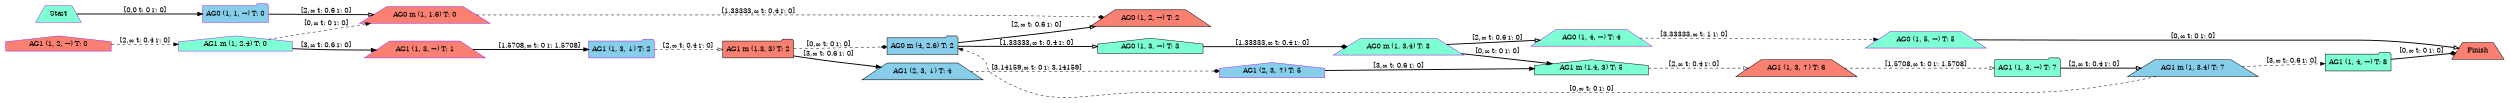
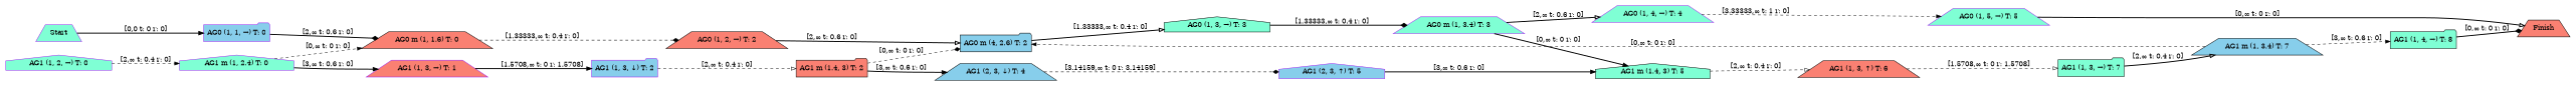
  digraph {
    rankdir=LR
    node [agent_id=1 color=purple fillcolor=aquamarine isMarker=0 loc1=10 loc2=-1 shape=trapezium style=filled]
    edge [arrowhead=normal dst_agent_id=1 src_agent_id=1 style=bold]
    n1 [agent_id=-3 label=Start loc1=-3 loc2=-3]
    n2 [agent_id=0 fillcolor=skyblue label="AG0 (1, 1, &#8594;) T: 0" loc1=8 shape=folder]
-   n3 [agent_id=0 fillcolor=salmon isMarker=1 label="AG0 m (1, 1.6) T: 0" loc1=9 loc2=8]
-   n4 [fillcolor=salmon label="AG1 (1, 2, &#8594;) T: 0" loc1=9 shape=house]
+   n3 [agent_id=0 color=black fillcolor=salmon isMarker=1 label="AG0 m (1, 1.6) T: 0" loc1=9 loc2=8]
+   n4 [label="AG1 (1, 2, &#8594;) T: 0" loc1=9 shape=house]
    n5 [isMarker=1 label="AG1 m (1, 2.4) T: 0" loc1=9 loc2=10 shape=house]
    n6 [agent_id=-4 color=black fillcolor=salmon label=Finish loc1=-4 loc2=-4]
    n7 [agent_id=0 color=black fillcolor=salmon label="AG0 (1, 2, &#8594;) T: 2" loc1=9]
    n8 [agent_id=0 color=black fillcolor=skyblue isMarker=1 label="AG0 m (4, 2.6) T: 2" loc2=9 shape=folder]
    n9 [agent_id=0 color=black label="AG0 (1, 3, &#8594;) T: 3" shape=house]
    n10 [agent_id=0 isMarker=1 label="AG0 m (1, 3.4) T: 3" loc2=11]
    n11 [agent_id=0 label="AG0 (1, 4, &#8594;) T: 4" loc1=11]
    n12 [color=black isMarker=1 label="AG1 m (1.4, 3) T: 5" loc2=17 shape=house]
    n13 [agent_id=0 label="AG0 (1, 5, &#8594;) T: 5" loc1=12]
    n14 [color=black fillcolor=salmon label="AG1 (1, 3, &#8593;) T: 6"]
    n15 [fillcolor=salmon label="AG1 (1, 3, &#8594;) T: 1"]
    n16 [fillcolor=skyblue label="AG1 (1, 3, &#8595;) T: 2" shape=folder]
-   n17 [color=black fillcolor=salmon isMarker=1 label="AG1 m (1.3, 3) T: 2" loc2=17 shape=folder]
+   n17 [color=black fillcolor=salmon isMarker=1 label="AG1 m (1.4, 3) T: 2" loc2=17 shape=folder]
    n18 [color=black fillcolor=skyblue label="AG1 (2, 3, &#8595;) T: 4" loc1=17]
    n19 [fillcolor=skyblue label="AG1 (2, 3, &#8593;) T: 5" loc1=17 shape=house]
    n20 [color=black label="AG1 (1, 3, &#8594;) T: 7" shape=folder]
    n21 [color=black fillcolor=skyblue isMarker=1 label="AG1 m (1, 3.4) T: 7" loc2=11]
    n22 [color=black label="AG1 (1, 4, &#8594;) T: 8" loc1=11 shape=folder]
    n1 -> n2 [dst_agent_id=0 label="[0,0 t: 0 r: 0]" src_agent_id=-3]
-   n2 -> n3 [arrowhead=onormal dst_agent_id=0 label="[2,&#8734; t: 0.6 r: 0]" src_agent_id=0]
+   n2 -> n3 [arrowhead=diamond dst_agent_id=0 label="[2,&#8734; t: 0.6 r: 0]" src_agent_id=0]
    n3 -> n7 [arrowhead=diamond dst_agent_id=0 label="[1.33333,&#8734; t: 0.4 r: 0]" src_agent_id=0 style=dashed]
    n4 -> n5 [label="[2,&#8734; t: 0.4 r: 0]" style=dashed]
    n5 -> n3 [dst_agent_id=0 label="[0,&#8734; t: 0 r: 0]" style=dashed]
    n5 -> n15 [label="[3,&#8734; t: 0.6 r: 0]"]
-   n8 -> n7 [arrowhead=onormal dst_agent_id=0 label="[2,&#8734; t: 0.6 r: 0]" src_agent_id=0]
+   n7 -> n8 [arrowhead=onormal dst_agent_id=0 label="[2,&#8734; t: 0.6 r: 0]" src_agent_id=0]
    n8 -> n9 [arrowhead=onormal dst_agent_id=0 label="[1.33333,&#8734; t: 0.4 r: 0]" src_agent_id=0]
    n9 -> n10 [arrowhead=diamond dst_agent_id=0 label="[1.33333,&#8734; t: 0.4 r: 0]" src_agent_id=0]
    n10 -> n11 [arrowhead=onormal dst_agent_id=0 label="[2,&#8734; t: 0.6 r: 0]" src_agent_id=0]
    n10 -> n12 [label="[0,&#8734; t: 0 r: 0]" src_agent_id=0]
    n11 -> n13 [dst_agent_id=0 label="[3.33333,&#8734; t: 1 r: 0]" src_agent_id=0 style=dashed]
    n12 -> n14 [arrowhead=onormal label="[2,&#8734; t: 0.4 r: 0]" style=dashed]
    n13 -> n6 [arrowhead=onormal dst_agent_id=-4 label="[0,&#8734; t: 0 r: 0]" src_agent_id=0]
    n14 -> n20 [arrowhead=onormal label="[1.5708,&#8734; t: 0 r: 1.5708]" style=dashed]
    n15 -> n16 [label="[1.5708,&#8734; t: 0 r: 1.5708]"]
    n16 -> n17 [arrowhead=onormal label="[2,&#8734; t: 0.4 r: 0]" style=dashed]
    n17 -> n8 [arrowhead=diamond dst_agent_id=0 label="[0,&#8734; t: 0 r: 0]" style=dashed]
    n17 -> n18 [label="[3,&#8734; t: 0.6 r: 0]"]
    n18 -> n19 [arrowhead=diamond label="[3.14159,&#8734; t: 0 r: 3.14159]" style=dashed]
    n19 -> n12 [label="[3,&#8734; t: 0.6 r: 0]"]
    n20 -> n21 [arrowhead=onormal label="[2,&#8734; t: 0.4 r: 0]"]
    n21 -> n8 [dst_agent_id=0 label="[0,&#8734; t: 0 r: 0]" style=dashed]
    n21 -> n22 [label="[3,&#8734; t: 0.6 r: 0]" style=dashed]
    n22 -> n6 [arrowhead=diamond dst_agent_id=-4 label="[0,&#8734; t: 0 r: 0]"]
  }
